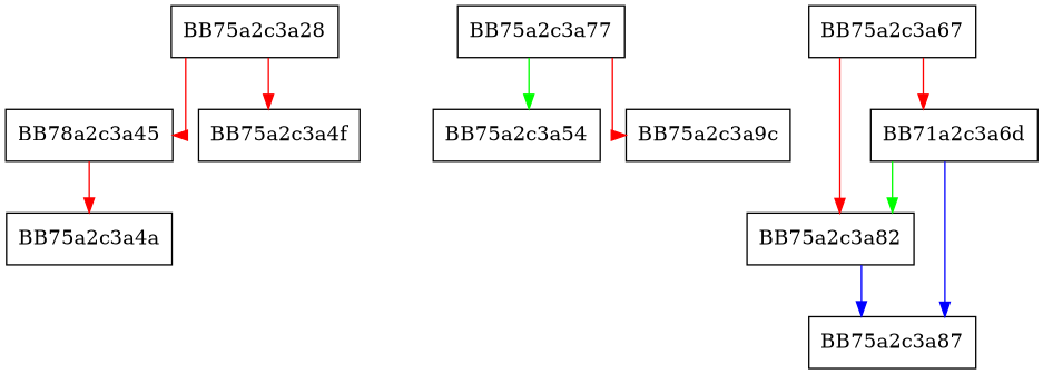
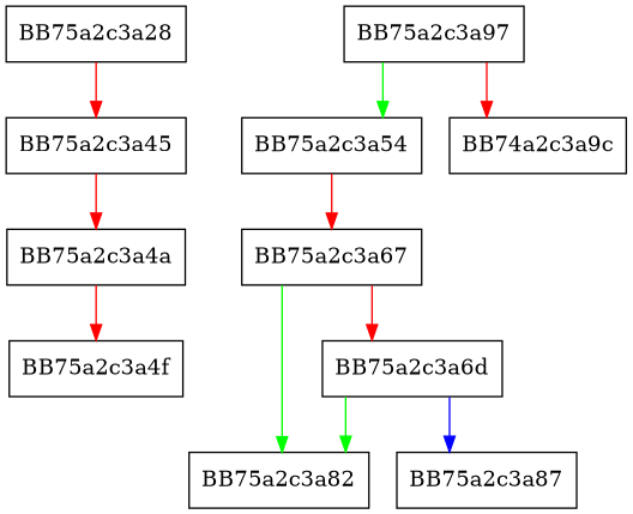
  digraph {
    splines=ortho
    node [shape=box]
    edge [color=red]
    BB75a2c3a28
-   BB75a2c3a45 [label=BB78a2c3a45]
+   BB75a2c3a45
    BB75a2c3a4a
    BB75a2c3a4f
-   BB75a2c3a97 [label=BB75a2c3a77]
+   BB75a2c3a97
    BB75a2c3a54
-   BB75a2c3a9c
+   BB75a2c3a9c [label=BB74a2c3a9c]
    BB75a2c3a67
    BB75a2c3a82
    BB75a2c3a87
-   BB75a2c3a6d [label=BB71a2c3a6d]
+   BB75a2c3a6d
    BB75a2c3a28 -> BB75a2c3a45
    BB75a2c3a45 -> BB75a2c3a4a
-   BB75a2c3a28 -> BB75a2c3a4f
+   BB75a2c3a4a -> BB75a2c3a4f
    BB75a2c3a97 -> BB75a2c3a54 [color=green]
    BB75a2c3a97 -> BB75a2c3a9c
-   BB75a2c3a67 -> BB75a2c3a82
+   BB75a2c3a54 -> BB75a2c3a67
+   BB75a2c3a67 -> BB75a2c3a82 [color=green]
    BB75a2c3a67 -> BB75a2c3a6d
-   BB75a2c3a82 -> BB75a2c3a87 [color=blue]
    BB75a2c3a6d -> BB75a2c3a82 [color=green]
    BB75a2c3a6d -> BB75a2c3a87 [color=blue]
  }
